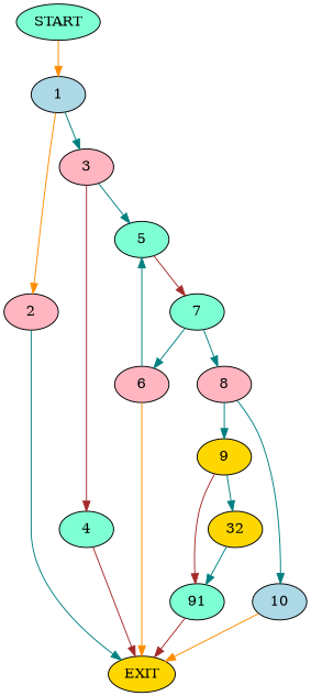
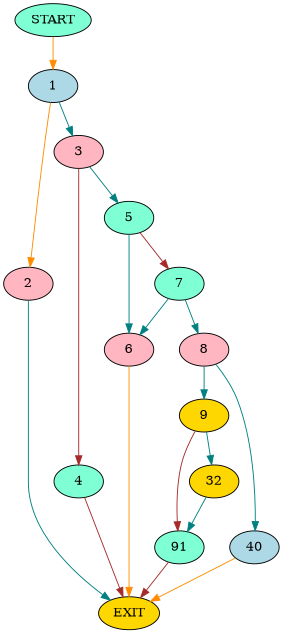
  digraph {
    node [fillcolor=aquamarine style=filled]
    edge [color=teal]
    n1 [label=START]
    1 [fillcolor=lightblue]
    2 [fillcolor=lightpink]
    3 [fillcolor=lightpink]
    n5 [fillcolor=gold label=EXIT]
    4
    5
    6 [fillcolor=lightpink]
    7
    8 [fillcolor=lightpink]
    9 [fillcolor=gold]
-   10 [fillcolor=lightblue]
+   10 [fillcolor=lightblue label=40]
    n13 [label=91]
    n14 [fillcolor=gold label=32]
    n1 -> 1 [color=darkorange]
    1 -> 2 [color=darkorange]
    1 -> 3
    2 -> n5
    3 -> 4 [color=brown]
    3 -> 5
    4 -> n5 [color=brown]
-   6 -> 5
+   5 -> 6
    5 -> 7 [color=brown]
    6 -> n5 [color=darkorange]
    7 -> 6
    7 -> 8
    8 -> 9
    8 -> 10
    9 -> n13 [color=brown]
    9 -> n14
    10 -> n5 [color=darkorange]
    n13 -> n5 [color=brown]
    n14 -> n13
  }
